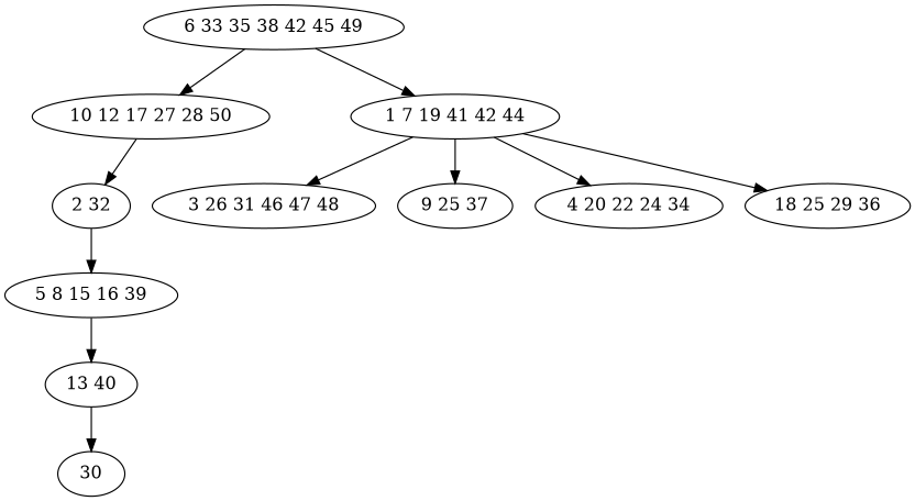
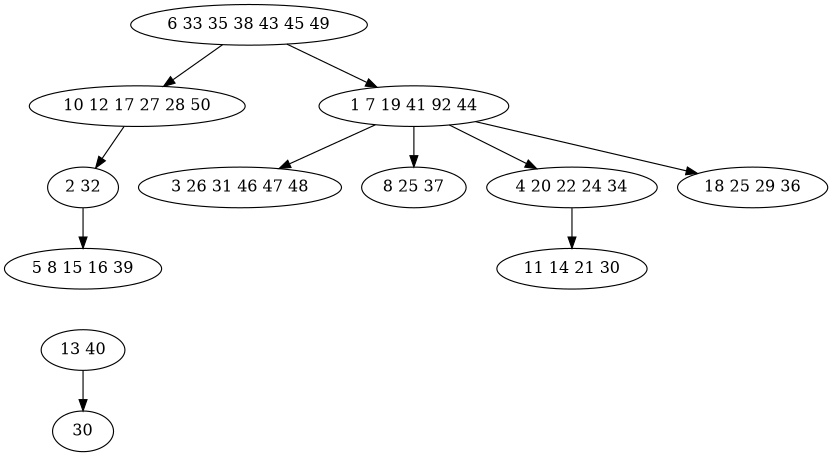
  digraph {
-   n1 [label="6 33 35 38 42 45 49"]
+   n1 [label="6 33 35 38 43 45 49"]
    n2 [label="10 12 17 27 28 50"]
-   n3 [label="1 7 19 41 42 44"]
+   n3 [label="1 7 19 41 92 44"]
    n4 [label="2 32"]
    n5 [label="3 26 31 46 47 48"]
-   n6 [label="9 25 37"]
+   n6 [label="8 25 37"]
    n7 [label="4 20 22 24 34"]
    n8 [label="18 25 29 36"]
    n9 [label="5 8 15 16 39"]
    n10 [label="13 40"]
+   n11 [label="11 14 21 30"]
    n12 [label=30]
    n1 -> n2
    n1 -> n3
    n2 -> n4
    n3 -> n5
    n3 -> n6
    n3 -> n7
    n3 -> n8
    n4 -> n9
-   n9 -> n10
+   n7 -> n11
    n10 -> n12
  }
